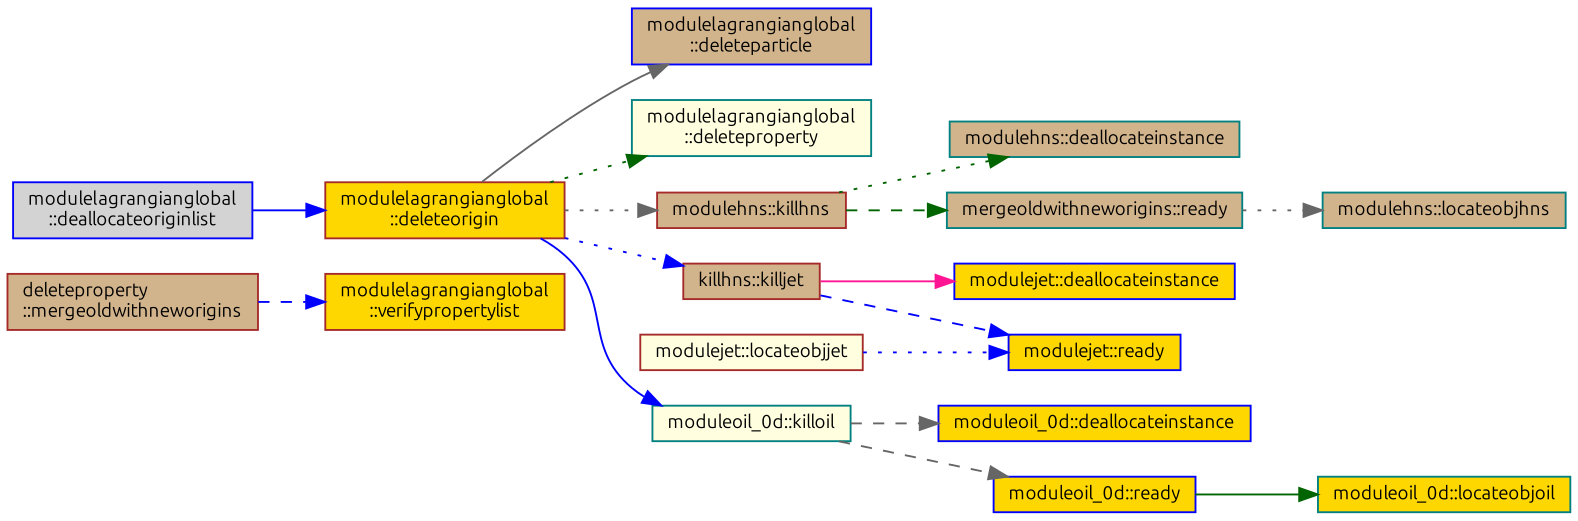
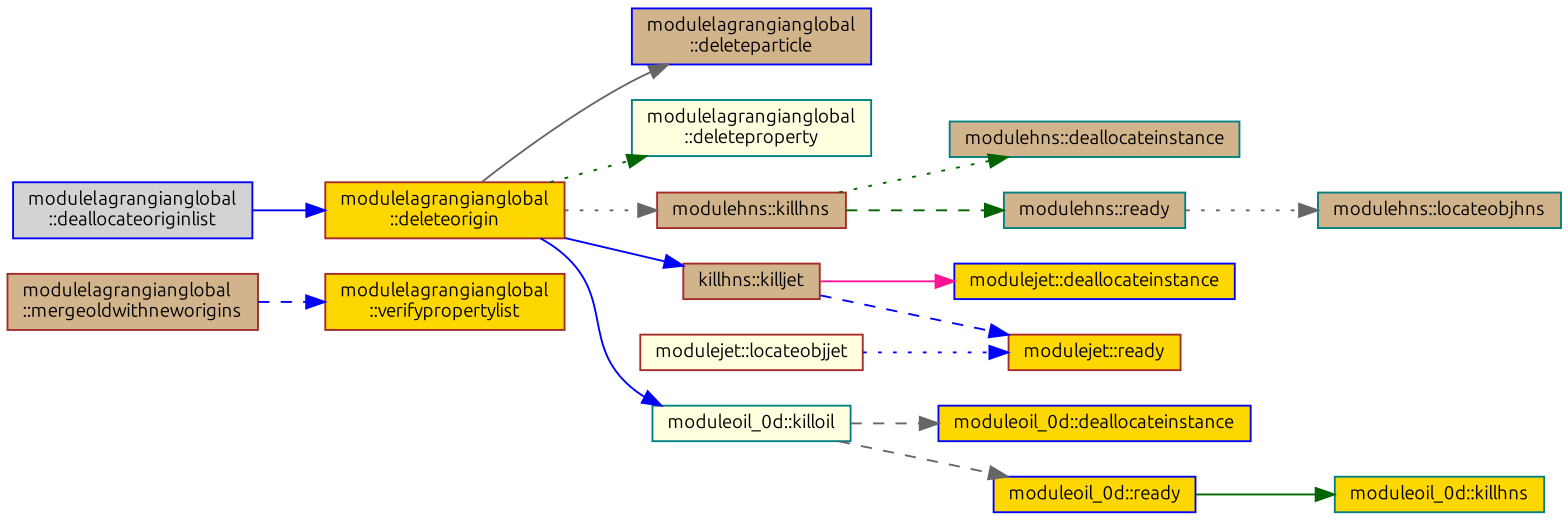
  digraph {
    fontname=Ubuntu
    rankdir=LR
    node [color=brown fillcolor=tan fontname=Ubuntu fontsize=10 shape=record style=filled]
    edge [color=blue fontname=Ubuntu fontsize=10 labelfontname=Helvetica labelfontsize=10 style=solid]
-   n1 [fontcolor=black height=0.2 label="deleteproperty\l::mergeoldwithneworigins" width=0.4]
+   n1 [fontcolor=black height=0.2 label="modulelagrangianglobal\l::mergeoldwithneworigins" width=0.4]
    n2 [fillcolor=gold height=0.2 label="modulelagrangianglobal\l::verifypropertylist" width=0.4]
    n3 [color=blue fillcolor=lightgrey height=0.2 label="modulelagrangianglobal\l::deallocateoriginlist" width=0.4]
    n4 [fillcolor=gold height=0.2 label="modulelagrangianglobal\l::deleteorigin" width=0.4]
    n5 [color=blue height=0.2 label="modulelagrangianglobal\l::deleteparticle" width=0.4]
    n6 [color=teal fillcolor=lightyellow height=0.2 label="modulelagrangianglobal\l::deleteproperty" width=0.4]
    n7 [height=0.2 label="modulehns::killhns" width=0.4]
    n8 [height=0.2 label="killhns::killjet" width=0.4]
    n9 [color=teal fillcolor=lightyellow height=0.2 label="moduleoil_0d::killoil" width=0.4]
    n10 [color=teal height=0.2 label="modulehns::deallocateinstance" width=0.4]
-   n11 [color=teal height=0.2 label="mergeoldwithneworigins::ready" width=0.4]
+   n11 [color=teal height=0.2 label="modulehns::ready" width=0.4]
    n12 [color=blue fillcolor=gold height=0.2 label="modulejet::deallocateinstance" width=0.4]
-   n13 [color=blue fillcolor=gold height=0.2 label="modulejet::ready" width=0.4]
+   n13 [fillcolor=gold height=0.2 label="modulejet::ready" width=0.4]
    n14 [color=blue fillcolor=gold height=0.2 label="moduleoil_0d::deallocateinstance" width=0.4]
    n15 [color=blue fillcolor=gold height=0.2 label="moduleoil_0d::ready" width=0.4]
    n16 [color=teal height=0.2 label="modulehns::locateobjhns" width=0.4]
    n17 [fillcolor=lightyellow height=0.2 label="modulejet::locateobjjet" width=0.4]
-   n18 [color=teal fillcolor=gold height=0.2 label="moduleoil_0d::locateobjoil" width=0.4]
+   n18 [color=teal fillcolor=gold height=0.2 label="moduleoil_0d::killhns" width=0.4]
    n1 -> n2 [style=dashed]
    n3 -> n4
    n4 -> n5 [color=gray40]
    n4 -> n6 [color=darkgreen style=dotted]
    n4 -> n7 [color=gray40 style=dotted]
-   n4 -> n8 [style=dotted]
+   n4 -> n8
    n4 -> n9
    n7 -> n10 [color=darkgreen style=dotted]
    n7 -> n11 [color=darkgreen style=dashed]
    n8 -> n12 [color=deeppink]
    n8 -> n13 [style=dashed]
    n9 -> n14 [color=gray40 style=dashed]
    n9 -> n15 [color=gray40 style=dashed]
    n11 -> n16 [color=gray40 style=dotted]
    n15 -> n18 [color=darkgreen]
    n17 -> n13 [style=dotted]
  }
